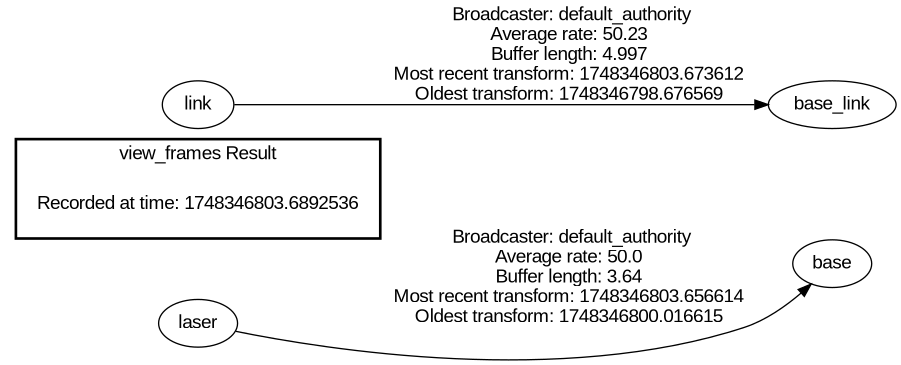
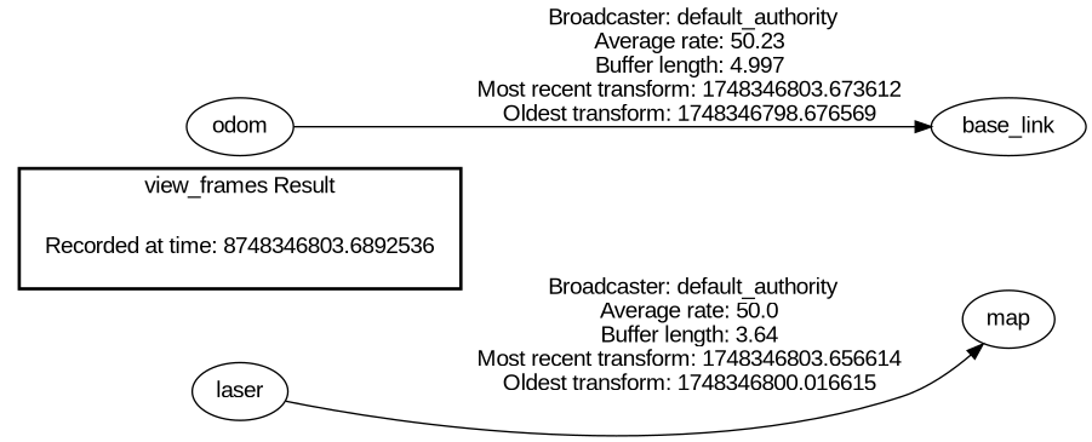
  digraph {
    fontname="Liberation Sans"
    rankdir=LR
    node [fontname="Liberation Sans"]
    edge [fontname="Liberation Sans"]
-   "Recorded at time: 1748346803.6892536" [shape=plaintext]
-   map [label=base]
-   odom [label=link]
+   "Recorded at time: 1748346803.6892536" [shape=plaintext label="Recorded at time: 8748346803.6892536"]
+   map
+   odom
    base_link
    laser
    subgraph cluster_1 {
      color=black
      label="view_frames Result"
      style=bold
      "Recorded at time: 1748346803.6892536"
    }
    "Recorded at time: 1748346803.6892536" -> map [style=invis]
    odom -> base_link [label=" Broadcaster: default_authority\nAverage rate: 50.23\nBuffer length: 4.997\nMost recent transform: 1748346803.673612\nOldest transform: 1748346798.676569\n"]
    laser -> map [label=" Broadcaster: default_authority\nAverage rate: 50.0\nBuffer length: 3.64\nMost recent transform: 1748346803.656614\nOldest transform: 1748346800.016615\n"]
  }
